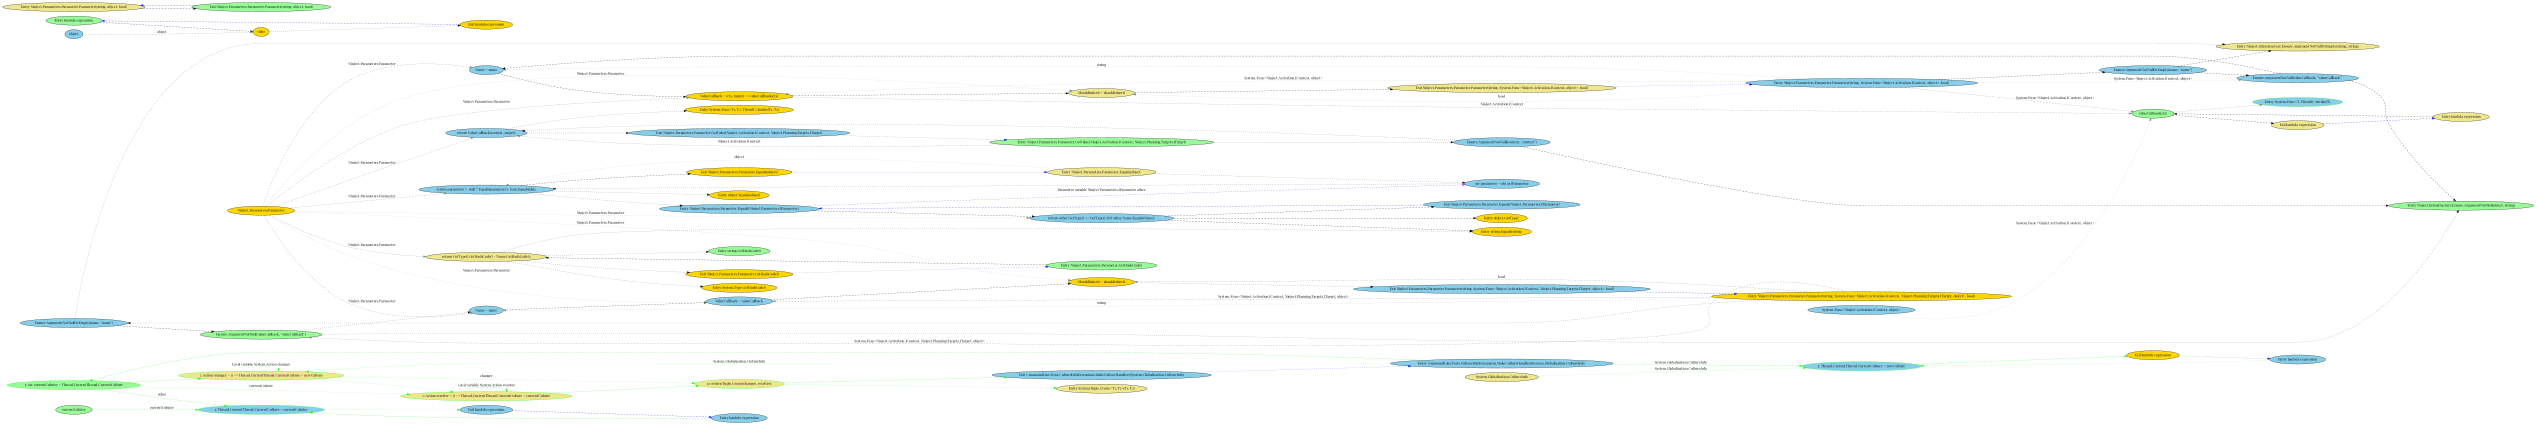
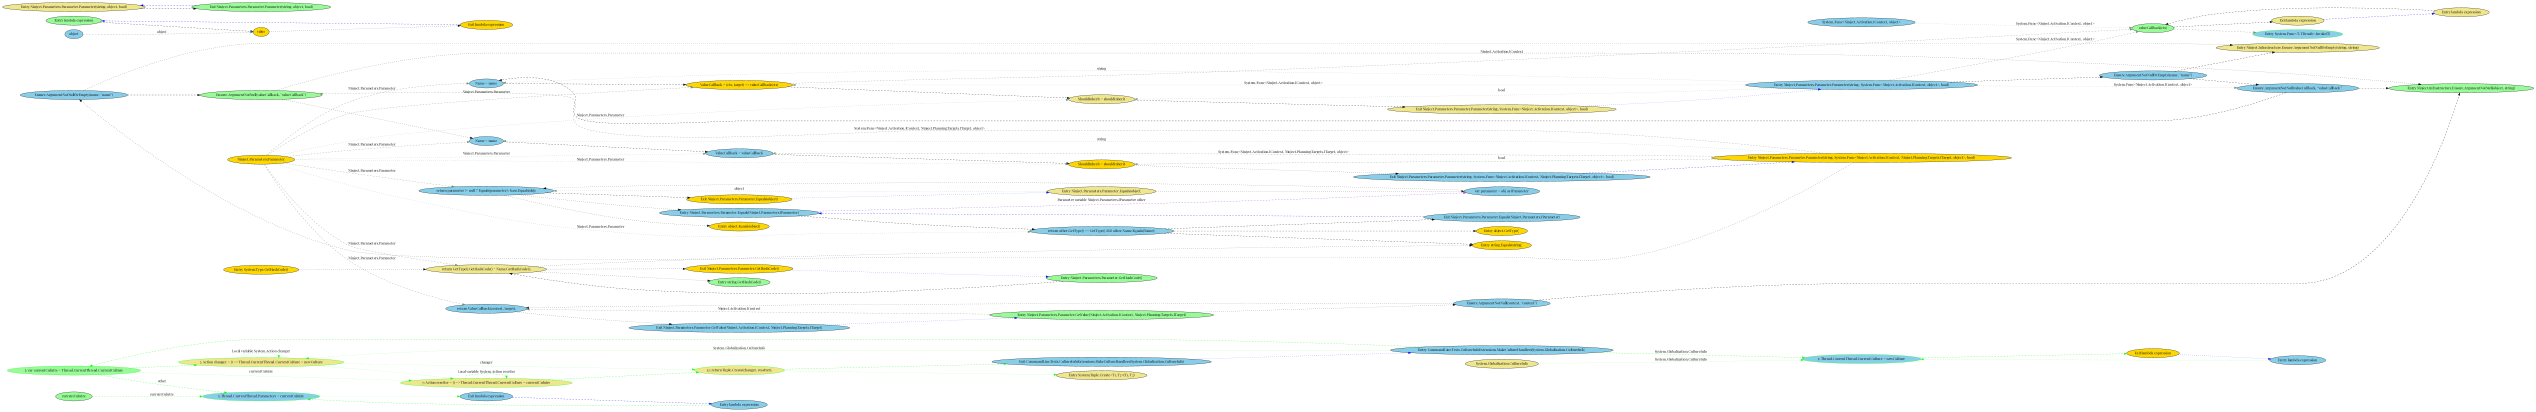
  digraph {
    fontname="Playfair Display"
    rankdir=LR
    node [cluster="lambda expression" fillcolor=skyblue fontname="Playfair Display" span="0-0" style=filled file="HelpText.cs"]
    edge [fontname="Playfair Display" style=dashed]
    n1 [cluster="CommandLine.Tests.CultureInfoExtensions.MakeCultureHandlers(System.Globalization.CultureInfo)" color=green community=0 fillcolor=palegreen label="5: var currentCulutre = Thread.CurrentThread.CurrentCulture" span="22-22" file=""]
    n2 [cluster="CommandLine.Tests.CultureInfoExtensions.MakeCultureHandlers(System.Globalization.CultureInfo)" color=green community=0 fillcolor=khaki label="7: Action changer = () => Thread.CurrentThread.CurrentCulture = newCulture" span="24-24" file=""]
    n3 [cluster="CommandLine.Tests.CultureInfoExtensions.MakeCultureHandlers(System.Globalization.CultureInfo)" color=green community=0 fillcolor=khaki label="7: Action resetter = () => Thread.CurrentThread.CurrentCulture = currentCulutre" span="26-26" file=""]
-   n4 [color=green community=0 label="5: Thread.CurrentThread.CurrentCulture = currentCulutre" span="26-26" file=""]
+   n4 [color=green community=0 label="5: Thread.CurrentThread.Parameters = currentCulutre" span="26-26" file=""]
    n5 [cluster="CommandLine.Tests.CultureInfoExtensions.MakeCultureHandlers(System.Globalization.CultureInfo)" color=green community=0 fillcolor=khaki label="12: return Tuple.Create(changer, resetter);" span="28-28" file=""]
    n6 [label="Exit lambda expression" span="26-26" file=""]
    n7 [cluster="CommandLine.Tests.CultureInfoExtensions.MakeCultureHandlers(System.Globalization.CultureInfo)" label="Entry CommandLine.Tests.CultureInfoExtensions.MakeCultureHandlers(System.Globalization.CultureInfo)" span="20-20" file=""]
    n8 [color=green community=0 label="5: Thread.CurrentThread.CurrentCulture = newCulture" span="24-24" file=""]
    n9 [fillcolor=gold label="Exit lambda expression" span="24-24" file=""]
    n10 [cluster="CommandLine.Tests.CultureInfoExtensions.MakeCultureHandlers(System.Globalization.CultureInfo)" label="Exit CommandLine.Tests.CultureInfoExtensions.MakeCultureHandlers(System.Globalization.CultureInfo)" span="20-20" file=""]
    n11 [cluster="System.Tuple.Create<T1, T2>(T1, T2)" fillcolor=khaki label="Entry System.Tuple.Create<T1, T2>(T1, T2)" file=""]
    n12 [label="Entry lambda expression" span="26-26" file=""]
    n13 [label="Entry lambda expression" span="24-24" file=""]
    n14 [fillcolor=khaki label="System.Globalization.CultureInfo" cluster="" span="" file=""]
    n15 [fillcolor=palegreen label=currentCulutre cluster="" span="" file=""]
    n16 [cluster="Ninject.Infrastructure.Ensure.ArgumentNotNullOrEmpty(string, string)" fillcolor=khaki label="Entry Ninject.Infrastructure.Ensure.ArgumentNotNullOrEmpty(string, string)" span="22-22"]
    n17 [cluster="Ninject.Parameters.Parameter.Parameter(string, System.Func<Ninject.Activation.IContext, Ninject.Planning.Targets.ITarget, object>, bool)" fillcolor=gold label="Entry Ninject.Parameters.Parameter.Parameter(string, System.Func<Ninject.Activation.IContext, Ninject.Planning.Targets.ITarget, object>, bool)" span="69-69"]
    n18 [cluster="Ninject.Parameters.Parameter.Parameter(string, System.Func<Ninject.Activation.IContext, Ninject.Planning.Targets.ITarget, object>, bool)" label="Ensure.ArgumentNotNullOrEmpty(name, ''name'')" span="71-71"]
    n19 [cluster="Ninject.Parameters.Parameter.Parameter(string, System.Func<Ninject.Activation.IContext, Ninject.Planning.Targets.ITarget, object>, bool)" fillcolor=palegreen label="Ensure.ArgumentNotNull(valueCallback, ''valueCallback'')" span="72-72"]
    n20 [cluster="Ninject.Parameters.Parameter.Parameter(string, System.Func<Ninject.Activation.IContext, Ninject.Planning.Targets.ITarget, object>, bool)" label="Name = name" span="74-74"]
    n21 [cluster="Ninject.Parameters.Parameter.Parameter(string, System.Func<Ninject.Activation.IContext, Ninject.Planning.Targets.ITarget, object>, bool)" label="ValueCallback = valueCallback" span="75-75"]
    n22 [cluster="Ninject.Parameters.Parameter.Parameter(string, System.Func<Ninject.Activation.IContext, Ninject.Planning.Targets.ITarget, object>, bool)" fillcolor=gold label="ShouldInherit = shouldInherit" span="76-76"]
    n23 [cluster="Ninject.Infrastructure.Ensure.ArgumentNotNull(object, string)" fillcolor=palegreen label="Entry Ninject.Infrastructure.Ensure.ArgumentNotNull(object, string)" span="17-17"]
    n24 [cluster="Ninject.Parameters.Parameter.Parameter(string, System.Func<Ninject.Activation.IContext, Ninject.Planning.Targets.ITarget, object>, bool)" label="Exit Ninject.Parameters.Parameter.Parameter(string, System.Func<Ninject.Activation.IContext, Ninject.Planning.Targets.ITarget, object>, bool)" span="69-69"]
    n25 [cluster="System.Type.GetHashCode()" fillcolor=gold label="Entry System.Type.GetHashCode()"]
    n26 [cluster="string.GetHashCode()" fillcolor=palegreen label="Entry string.GetHashCode()"]
    n27 [cluster="Ninject.Parameters.Parameter.Equals(object)" fillcolor=khaki label="Entry Ninject.Parameters.Parameter.Equals(object)" span="96-96"]
    n28 [cluster="Ninject.Parameters.Parameter.Equals(object)" label="var parameter = obj as IParameter" span="98-98"]
    n29 [cluster="Ninject.Parameters.Parameter.Equals(object)" label="return parameter != null ? Equals(parameter) : base.Equals(obj);" span="99-99"]
    n30 [cluster="Ninject.Parameters.Parameter.Equals(object)" fillcolor=gold label="Exit Ninject.Parameters.Parameter.Equals(object)" span="96-96"]
    n31 [cluster="object.Equals(object)" fillcolor=gold label="Entry object.Equals(object)"]
    n32 [cluster="Ninject.Parameters.Parameter.Equals(Ninject.Parameters.IParameter)" label="Entry Ninject.Parameters.Parameter.Equals(Ninject.Parameters.IParameter)" span="116-116"]
    n33 [cluster="Ninject.Parameters.Parameter.Equals(Ninject.Parameters.IParameter)" label="return other.GetType() == GetType() && other.Name.Equals(Name);" span="118-118"]
    n34 [cluster="Ninject.Parameters.Parameter.Equals(Ninject.Parameters.IParameter)" label="Exit Ninject.Parameters.Parameter.Equals(Ninject.Parameters.IParameter)" span="116-116"]
    n35 [cluster="object.GetType()" fillcolor=gold label="Entry object.GetType()"]
    n36 [cluster="string.Equals(string)" fillcolor=gold label="Entry string.Equals(string)"]
    n37 [fillcolor=khaki label="Entry lambda expression" span="59-59"]
    n38 [fillcolor=palegreen label="valueCallback(ctx)" span="59-59"]
    n39 [fillcolor=khaki label="Exit lambda expression" span="59-59"]
    n40 [cluster="System.Func<T, TResult>.Invoke(T)" color=green label="Entry System.Func<T, TResult>.Invoke(T)"]
    n41 [fillcolor=palegreen label="Entry lambda expression" span="45-45"]
    n42 [fillcolor=gold label=value span="45-45"]
    n43 [fillcolor=gold label="Exit lambda expression" span="45-45"]
    n44 [cluster="Ninject.Parameters.Parameter.Parameter(string, System.Func<Ninject.Activation.IContext, object>, bool)" label="Entry Ninject.Parameters.Parameter.Parameter(string, System.Func<Ninject.Activation.IContext, object>, bool)" span="53-53"]
    n45 [cluster="Ninject.Parameters.Parameter.Parameter(string, System.Func<Ninject.Activation.IContext, object>, bool)" label="Ensure.ArgumentNotNullOrEmpty(name, ''name'')" span="55-55"]
    n46 [cluster="Ninject.Parameters.Parameter.Parameter(string, System.Func<Ninject.Activation.IContext, object>, bool)" label="Ensure.ArgumentNotNull(valueCallback, ''valueCallback'')" span="56-56"]
    n47 [cluster="Ninject.Parameters.Parameter.Parameter(string, System.Func<Ninject.Activation.IContext, object>, bool)" label="Name = name" span="58-58"]
    n48 [cluster="Ninject.Parameters.Parameter.Parameter(string, System.Func<Ninject.Activation.IContext, object>, bool)" fillcolor=gold label="ValueCallback = (ctx, target) => valueCallback(ctx)" span="59-59"]
    n49 [cluster="Ninject.Parameters.Parameter.Parameter(string, System.Func<Ninject.Activation.IContext, object>, bool)" fillcolor=khaki label="ShouldInherit = shouldInherit" span="60-60"]
    n50 [cluster="Ninject.Parameters.Parameter.Parameter(string, System.Func<Ninject.Activation.IContext, object>, bool)" fillcolor=khaki label="Exit Ninject.Parameters.Parameter.Parameter(string, System.Func<Ninject.Activation.IContext, object>, bool)" span="53-53"]
    n51 [cluster="Ninject.Parameters.Parameter.GetHashCode()" fillcolor=palegreen label="Entry Ninject.Parameters.Parameter.GetHashCode()" span="106-106"]
    n52 [cluster="Ninject.Parameters.Parameter.GetHashCode()" fillcolor=khaki label="return GetType().GetHashCode() ^ Name.GetHashCode();" span="108-108"]
    n53 [cluster="Ninject.Parameters.Parameter.GetHashCode()" fillcolor=gold label="Exit Ninject.Parameters.Parameter.GetHashCode()" span="106-106"]
    n54 [cluster="Ninject.Parameters.Parameter.Parameter(string, object, bool)" fillcolor=khaki label="Entry Ninject.Parameters.Parameter.Parameter(string, object, bool)" span="45-45"]
    n55 [cluster="Ninject.Parameters.Parameter.Parameter(string, object, bool)" fillcolor=palegreen label="Exit Ninject.Parameters.Parameter.Parameter(string, object, bool)" span="45-45"]
-   n56 [cluster="System.Func<T1, T2, TResult>.Invoke(T1, T2)" fillcolor=gold label="Entry System.Func<T1, T2, TResult>.Invoke(T1, T2)"]
    n57 [cluster="Ninject.Parameters.Parameter.GetValue(Ninject.Activation.IContext, Ninject.Planning.Targets.ITarget)" fillcolor=palegreen label="Entry Ninject.Parameters.Parameter.GetValue(Ninject.Activation.IContext, Ninject.Planning.Targets.ITarget)" span="85-85"]
    n58 [cluster="Ninject.Parameters.Parameter.GetValue(Ninject.Activation.IContext, Ninject.Planning.Targets.ITarget)" label="Ensure.ArgumentNotNull(context, ''context'')" span="87-87"]
    n59 [cluster="Ninject.Parameters.Parameter.GetValue(Ninject.Activation.IContext, Ninject.Planning.Targets.ITarget)" label="return ValueCallback(context, target);" span="88-88"]
    n60 [cluster="Ninject.Parameters.Parameter.GetValue(Ninject.Activation.IContext, Ninject.Planning.Targets.ITarget)" label="Exit Ninject.Parameters.Parameter.GetValue(Ninject.Activation.IContext, Ninject.Planning.Targets.ITarget)" span="85-85"]
    n61 [label=object cluster="" span=""]
    n62 [fillcolor=gold label="Ninject.Parameters.Parameter" cluster="" span=""]
    n63 [label="System.Func<Ninject.Activation.IContext, object>" cluster="" span=""]
    n1 -> n2 [color=green]
    n1 -> n3 [color=green label=currentCulutre style=dotted]
    n1 -> n4 [color=green label=other]
    n2 -> n2 [color=green label="Local variable System.Action changer" style=dotted]
    n2 -> n3 [color=green style=dotted]
    n2 -> n5 [color=green label=changer style=dotted]
    n3 -> n3 [color=green label="Local variable System.Action resetter"]
    n3 -> n5 [color=green]
    n4 -> n6 [color=green style=dotted]
    n5 -> n10 [color=green]
    n5 -> n11 [color=green style=dotted]
    n6 -> n12 [color=blue]
    n7 -> n1 [color=green]
    n7 -> n2 [color=green label="System.Globalization.CultureInfo" style=dotted]
    n7 -> n8 [color=green label="System.Globalization.CultureInfo"]
    n8 -> n9 [color=green]
    n9 -> n13 [color=blue style=dotted]
    n10 -> n7 [color=blue style=dotted]
    n12 -> n4 [color=green]
    n13 -> n8 [color=green style=dotted]
    n14 -> n8 [color=green label="System.Globalization.CultureInfo" style=dotted]
    n15 -> n4 [color=green label=currentCulutre]
    n17 -> n18 [style=dotted]
    n17 -> n19 [color=darkseagreen4 label="System.Func<Ninject.Activation.IContext, Ninject.Planning.Targets.ITarget, object>"]
    n17 -> n20 [color=darkseagreen4 label=string style=dotted]
    n17 -> n21 [color=darkseagreen4 label="System.Func<Ninject.Activation.IContext, Ninject.Planning.Targets.ITarget, object>"]
    n17 -> n22 [color=darkseagreen4 label=bool]
    n18 -> n16 [style=dotted]
    n18 -> n19
    n19 -> n20 [style=dotted]
    n19 -> n23 [style=dotted]
    n20 -> n21
    n21 -> n22
    n22 -> n24 [style=dotted]
    n24 -> n17 [color=blue]
    n27 -> n28 [style=dotted]
    n27 -> n29 [color=darkseagreen4 label=object style=dotted]
    n28 -> n29 [style=dotted]
    n29 -> n30
    n29 -> n31 [style=dotted]
    n29 -> n32 [style=dotted]
    n30 -> n27 [color=blue style=dotted]
    n32 -> n28 [color=darkorchid label="Parameter variable Ninject.Parameters.IParameter other"]
    n32 -> n33
    n33 -> n34
    n33 -> n35
    n33 -> n36
    n34 -> n32 [color=blue]
    n37 -> n38
    n38 -> n39
    n38 -> n40 [color=darkseagreen4]
    n39 -> n37 [color=blue]
    n41 -> n42
    n42 -> n43 [style=dotted]
    n43 -> n41 [color=blue]
    n44 -> n38 [color=darkseagreen4 label="System.Func<Ninject.Activation.IContext, object>"]
    n44 -> n45
    n44 -> n46 [color=darkseagreen4 label="System.Func<Ninject.Activation.IContext, object>" style=dotted]
    n44 -> n47 [color=darkseagreen4 label=string style=dotted]
    n44 -> n48 [color=darkseagreen4 label="System.Func<Ninject.Activation.IContext, object>" style=dotted]
    n44 -> n49 [color=darkseagreen4 label=bool style=dotted]
    n45 -> n16
    n45 -> n46
    n46 -> n23
    n46 -> n47
    n47 -> n48
    n48 -> n38 [color=darkseagreen4 label="Ninject.Activation.IContext"]
    n48 -> n49
    n49 -> n50
    n50 -> n44 [color=blue style=dotted]
    n51 -> n52
-   n52 -> n25 [style=dotted]
+   n25 -> n52 [style=dotted]
    n52 -> n26 [style=dotted]
    n52 -> n36 [style=dotted]
    n52 -> n53 [style=dotted]
    n53 -> n51 [color=blue style=dotted]
    n54 -> n55
    n55 -> n54 [color=blue]
    n57 -> n58 [style=dotted]
    n57 -> n59 [color=darkseagreen4 label="Ninject.Activation.IContext"]
    n58 -> n23
    n58 -> n59 [style=dotted]
-   n59 -> n56 [style=dotted]
    n59 -> n60 [style=dotted]
    n60 -> n57 [color=blue style=dotted]
    n61 -> n42 [color=darkseagreen4 label=object]
    n62 -> n20 [color=darkseagreen4 label="Ninject.Parameters.Parameter"]
    n62 -> n21 [color=darkseagreen4 label="Ninject.Parameters.Parameter" style=dotted]
    n62 -> n22 [color=darkseagreen4 label="Ninject.Parameters.Parameter" style=dotted]
    n62 -> n29 [color=darkseagreen4 label="Ninject.Parameters.Parameter"]
    n62 -> n33 [color=darkseagreen4 label="Ninject.Parameters.Parameter" style=dotted]
    n62 -> n47 [color=darkseagreen4 label="Ninject.Parameters.Parameter"]
    n62 -> n48 [color=darkseagreen4 label="Ninject.Parameters.Parameter"]
    n62 -> n49 [color=darkseagreen4 label="Ninject.Parameters.Parameter" style=dotted]
    n62 -> n52 [color=darkseagreen4 label="Ninject.Parameters.Parameter"]
    n62 -> n59 [color=darkseagreen4 label="Ninject.Parameters.Parameter"]
    n63 -> n38 [color=darkseagreen4 label="System.Func<Ninject.Activation.IContext, object>" style=dotted]
  }
